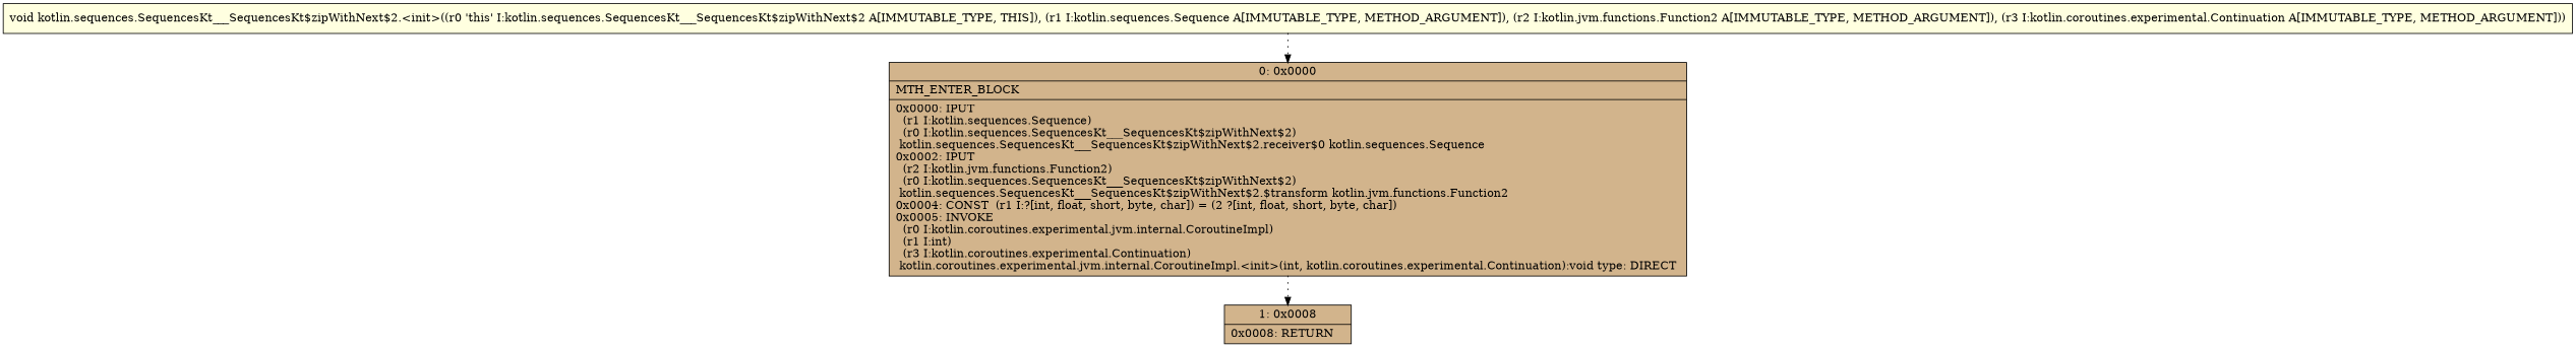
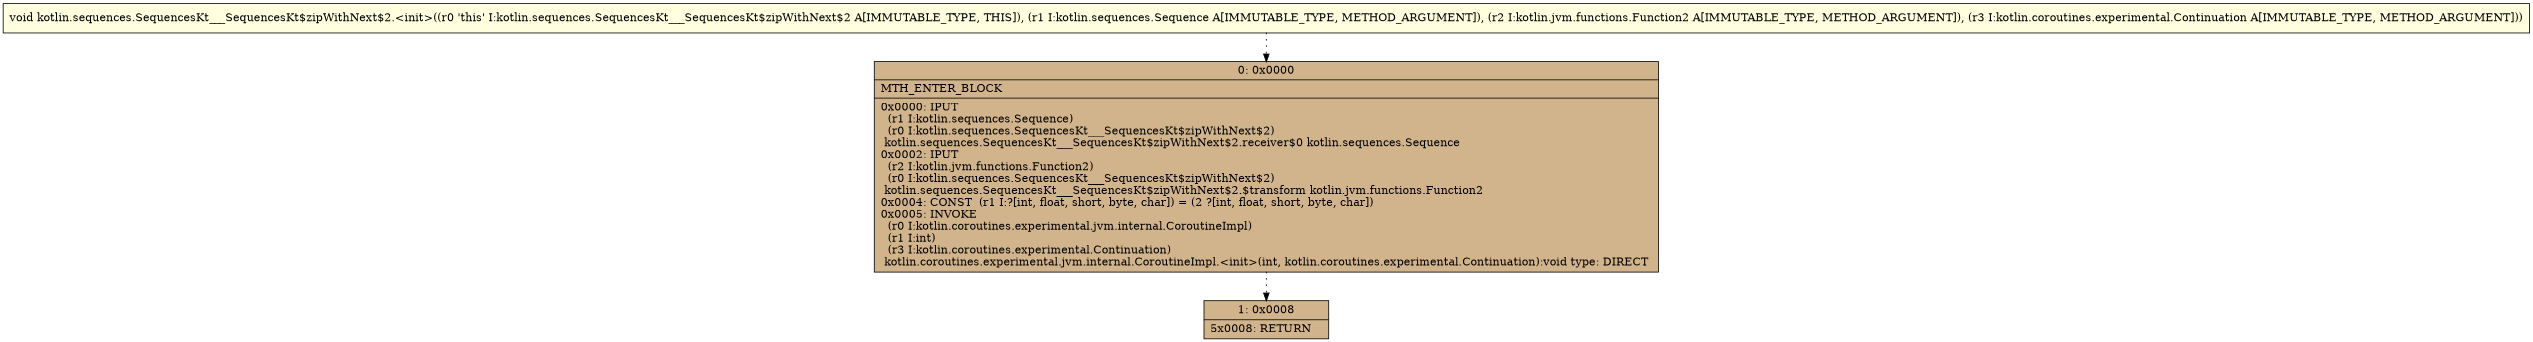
  digraph {
    node [shape=record style=filled fillcolor=tan]
    edge [style=dotted]
    n1 [label="{0\:\ 0x0000|MTH_ENTER_BLOCK\l|0x0000: IPUT  \l  (r1 I:kotlin.sequences.Sequence)\l  (r0 I:kotlin.sequences.SequencesKt___SequencesKt$zipWithNext$2)\l kotlin.sequences.SequencesKt___SequencesKt$zipWithNext$2.receiver$0 kotlin.sequences.Sequence \l0x0002: IPUT  \l  (r2 I:kotlin.jvm.functions.Function2)\l  (r0 I:kotlin.sequences.SequencesKt___SequencesKt$zipWithNext$2)\l kotlin.sequences.SequencesKt___SequencesKt$zipWithNext$2.$transform kotlin.jvm.functions.Function2 \l0x0004: CONST  (r1 I:?[int, float, short, byte, char]) = (2 ?[int, float, short, byte, char]) \l0x0005: INVOKE  \l  (r0 I:kotlin.coroutines.experimental.jvm.internal.CoroutineImpl)\l  (r1 I:int)\l  (r3 I:kotlin.coroutines.experimental.Continuation)\l kotlin.coroutines.experimental.jvm.internal.CoroutineImpl.\<init\>(int, kotlin.coroutines.experimental.Continuation):void type: DIRECT \l}"]
-   n2 [label="{1\:\ 0x0008|0x0008: RETURN   \l}"]
+   n2 [label="{1\:\ 0x0008|5x0008: RETURN   \l}"]
    n3 [label="{void kotlin.sequences.SequencesKt___SequencesKt$zipWithNext$2.\<init\>((r0 'this' I:kotlin.sequences.SequencesKt___SequencesKt$zipWithNext$2 A[IMMUTABLE_TYPE, THIS]), (r1 I:kotlin.sequences.Sequence A[IMMUTABLE_TYPE, METHOD_ARGUMENT]), (r2 I:kotlin.jvm.functions.Function2 A[IMMUTABLE_TYPE, METHOD_ARGUMENT]), (r3 I:kotlin.coroutines.experimental.Continuation A[IMMUTABLE_TYPE, METHOD_ARGUMENT])) }" fillcolor=lightyellow]
    n1 -> n2
    n3 -> n1
  }
